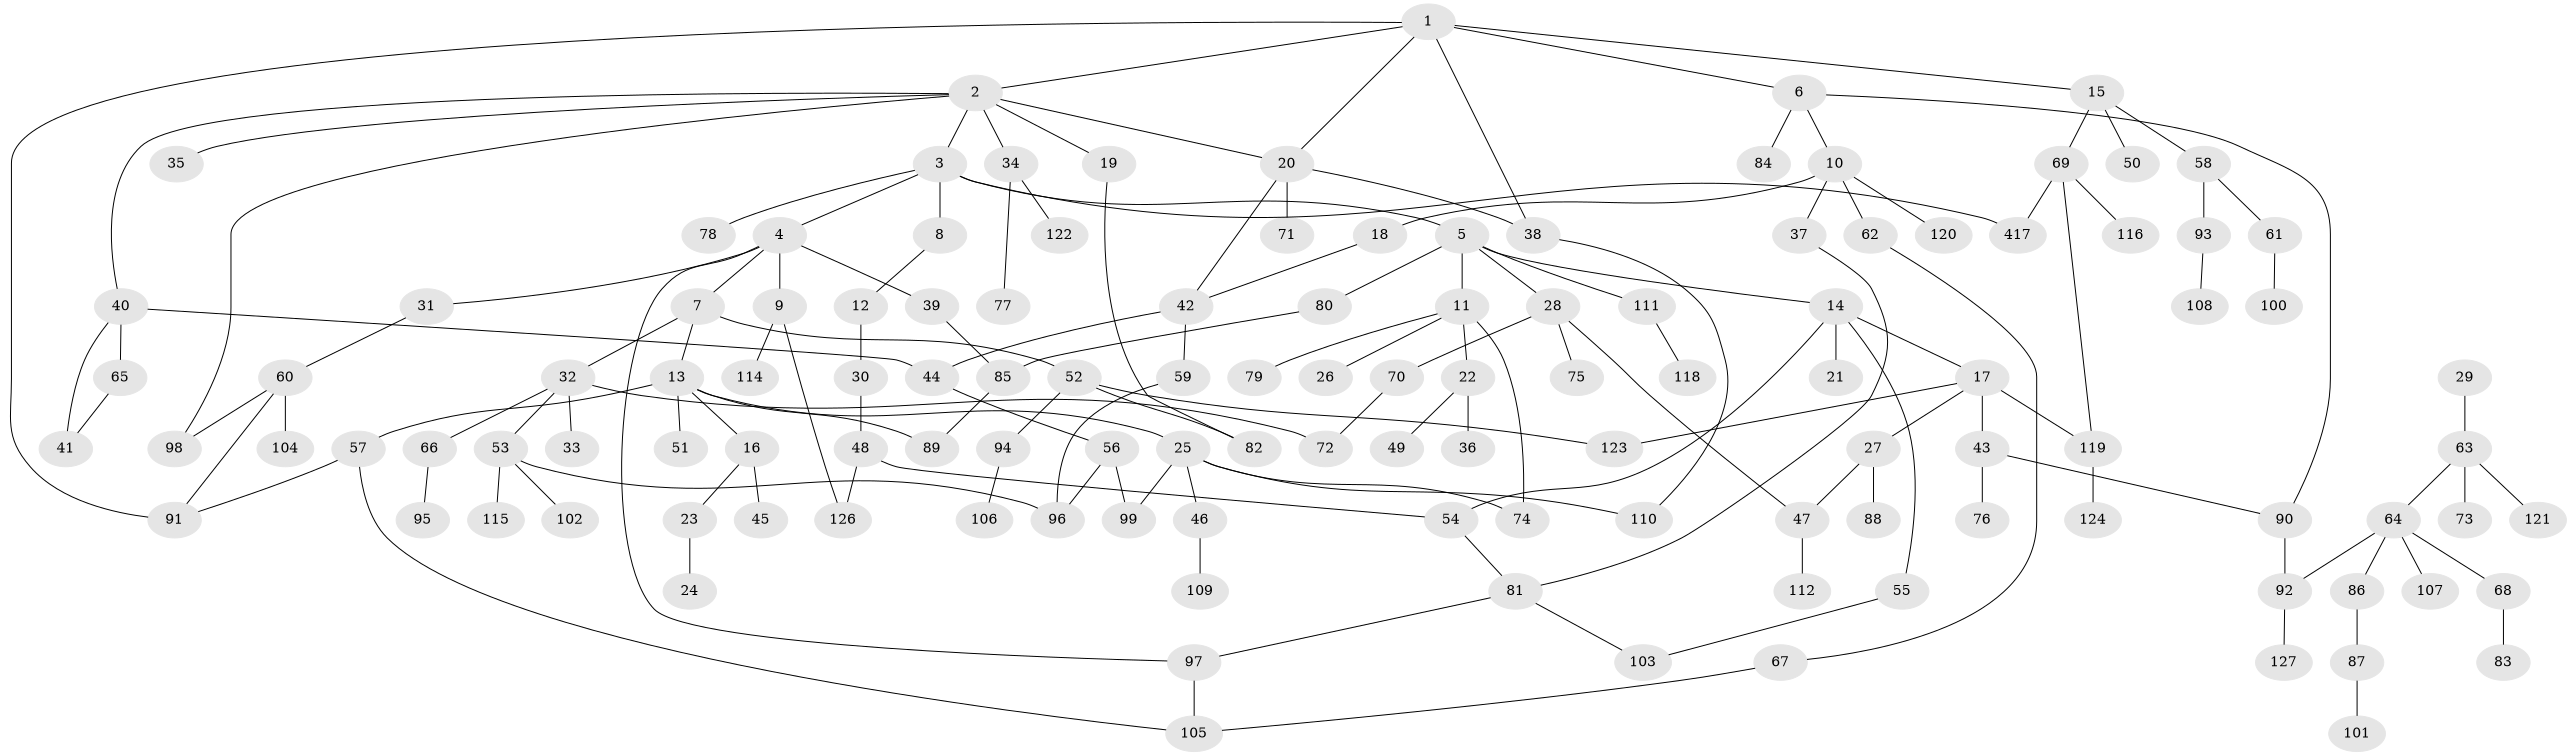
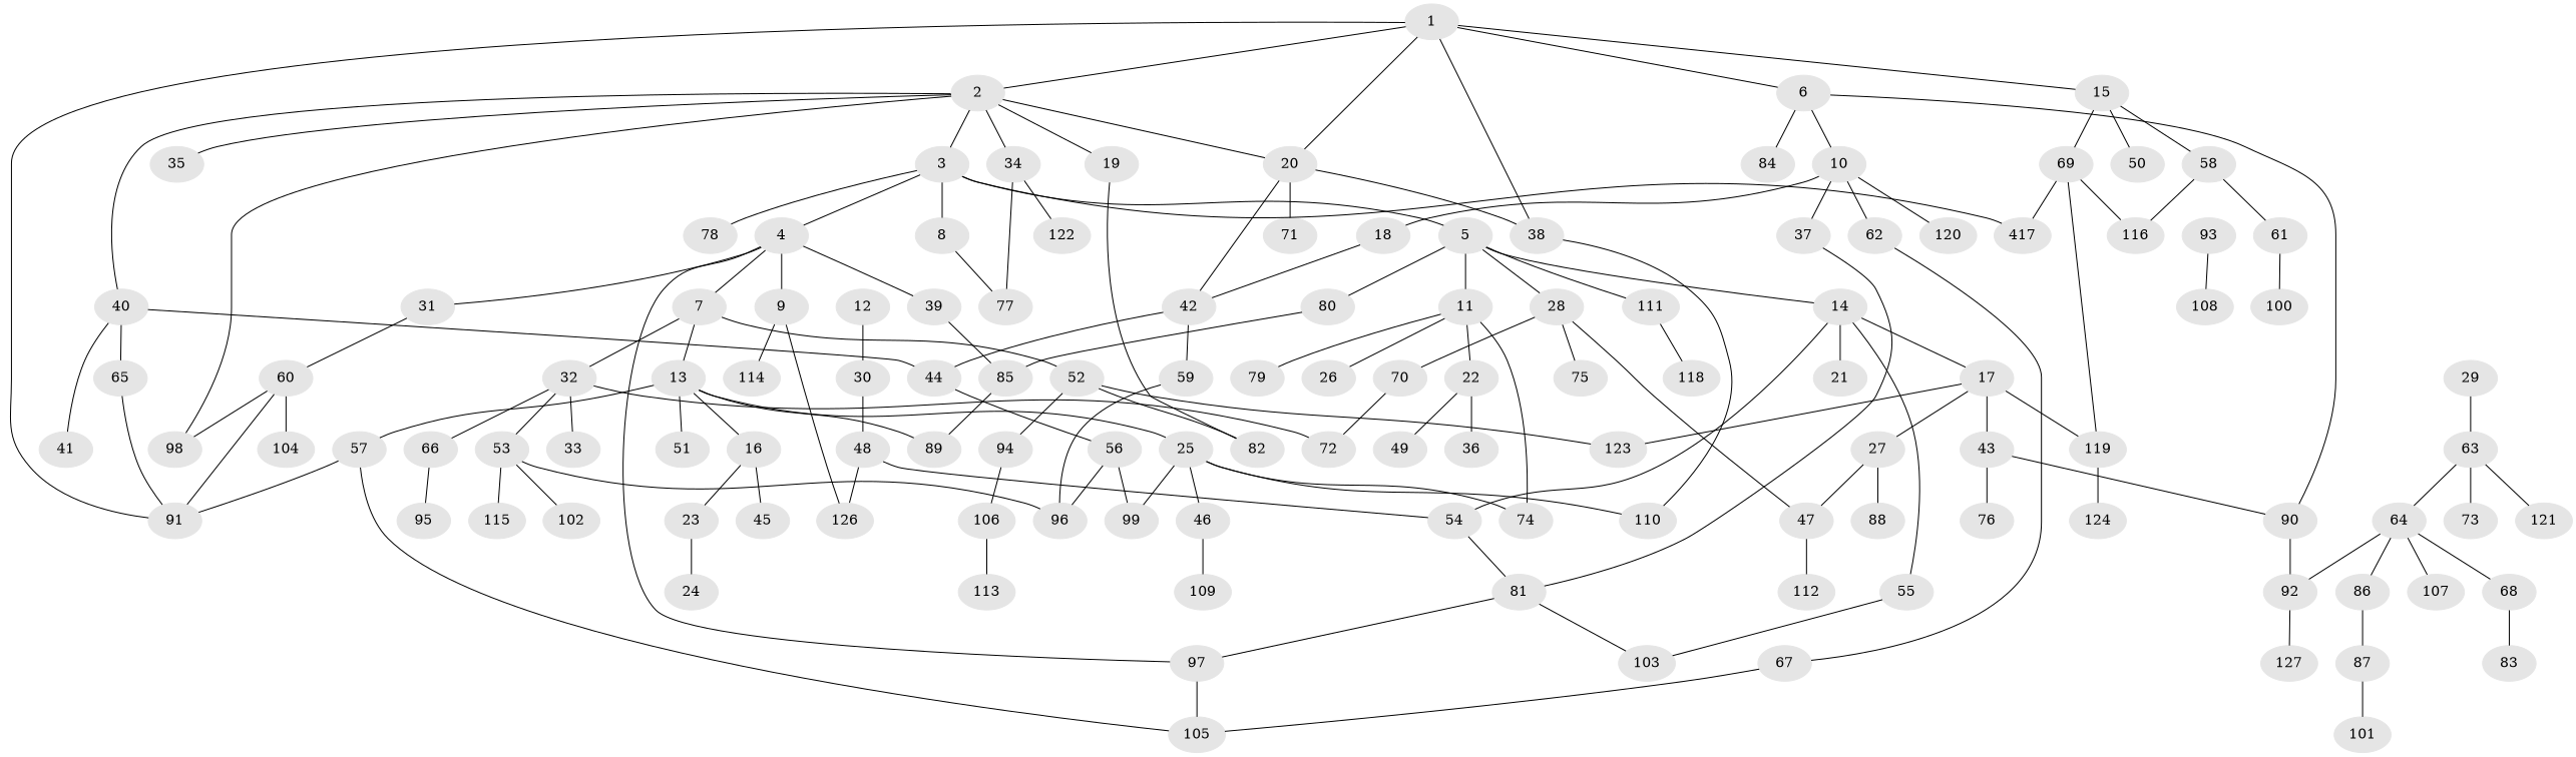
  graph {
    node [color=gray90 style=filled]
    1
    2
    6
    15
    20
    38
    91
    3
    19
    34
    35
    40
    98
    10
    84
    90
    50
    58
    69
    42
    71
    110
    4
    5
    8
    78
    n27 [label=417]
    82
    77
    122
    41
    44
    65
    7
    9
    31
    39
    97
    11
    14
    28
    80
    111
    12
    13
    32
    52
    114
    126
    60
    85
    105
    22
    26
    74
    79
    17
    21
    54
    55
    47
    70
    75
    118
    18
    37
    62
    120
    92
    16
    25
    51
    57
    89
    33
    53
    66
    72
    123
    94
    30
    81
    67
    36
    49
    48
    23
    45
    46
    99
    27
    43
    119
    29
    63
    103
    61
    93
    116
    24
    88
    76
    124
    59
    109
    112
    64
    73
    121
    104
    96
    102
    115
    95
    56
    106
    100
    108
    68
    86
    107
    83
    87
    n124 [label=127]
    101
+   113
    1 -- 2
    1 -- 6
    1 -- 15
    1 -- 20
    1 -- 38
    1 -- 91
    2 -- 20
    2 -- 3
    2 -- 19
    2 -- 34
    2 -- 35
    2 -- 40
    2 -- 98
    6 -- 10
    6 -- 84
    6 -- 90
    15 -- 50
    15 -- 58
    15 -- 69
    20 -- 38
    20 -- 42
    20 -- 71
    38 -- 110
    3 -- 4
    3 -- 5
    3 -- 8
    3 -- 78
    3 -- n27
    19 -- 82
    34 -- 77
    34 -- 122
    40 -- 41
    40 -- 44
    40 -- 65
    10 -- 18
    10 -- 37
    10 -- 62
    10 -- 120
    90 -- 92
    58 -- 61
-   58 -- 93
+   58 -- 116
    69 -- n27
    69 -- 119
    69 -- 116
    42 -- 44
    42 -- 59
    4 -- 7
    4 -- 9
    4 -- 31
    4 -- 39
    4 -- 97
    5 -- 11
    5 -- 14
    5 -- 28
    5 -- 80
    5 -- 111
-   8 -- 12
+   8 -- 77
    44 -- 56
-   65 -- 41
+   65 -- 91
    7 -- 13
    7 -- 32
    7 -- 52
    9 -- 114
    9 -- 126
    31 -- 60
    39 -- 85
    97 -- 105
    11 -- 22
    11 -- 26
    11 -- 74
    11 -- 79
    14 -- 17
    14 -- 21
    14 -- 54
    14 -- 55
    28 -- 47
    28 -- 70
    28 -- 75
    80 -- 85
    111 -- 118
    12 -- 30
    13 -- 16
    13 -- 25
    13 -- 51
    13 -- 57
    13 -- 89
    32 -- 33
    32 -- 53
    32 -- 66
    32 -- 72
    52 -- 82
    52 -- 123
    52 -- 94
    60 -- 91
    60 -- 98
    60 -- 104
    85 -- 89
    22 -- 36
    22 -- 49
    17 -- 123
    17 -- 27
    17 -- 43
    17 -- 119
    54 -- 81
    55 -- 103
    47 -- 112
    70 -- 72
    18 -- 42
    37 -- 81
    62 -- 67
    92 -- n124
    16 -- 23
    16 -- 45
    25 -- 110
    25 -- 74
    25 -- 46
    25 -- 99
    57 -- 91
    57 -- 105
    53 -- 96
    53 -- 102
    53 -- 115
    66 -- 95
    94 -- 106
    30 -- 48
    81 -- 97
    81 -- 103
    67 -- 105
    48 -- 126
    48 -- 54
    23 -- 24
    46 -- 109
    27 -- 47
    27 -- 88
    43 -- 90
    43 -- 76
    119 -- 124
    29 -- 63
    63 -- 64
    63 -- 73
    63 -- 121
    61 -- 100
    93 -- 108
    59 -- 96
    64 -- 92
    64 -- 68
    64 -- 86
    64 -- 107
    56 -- 99
    56 -- 96
+   106 -- 113
    68 -- 83
    86 -- 87
    87 -- 101
  }
